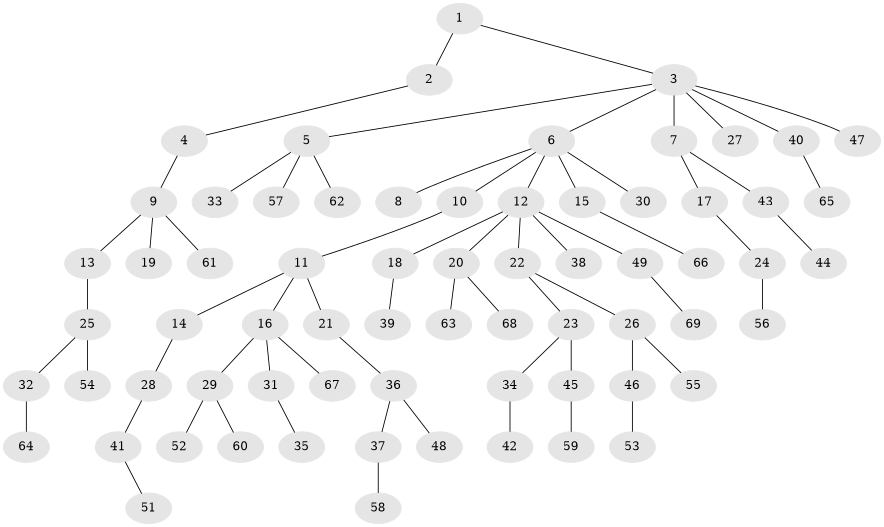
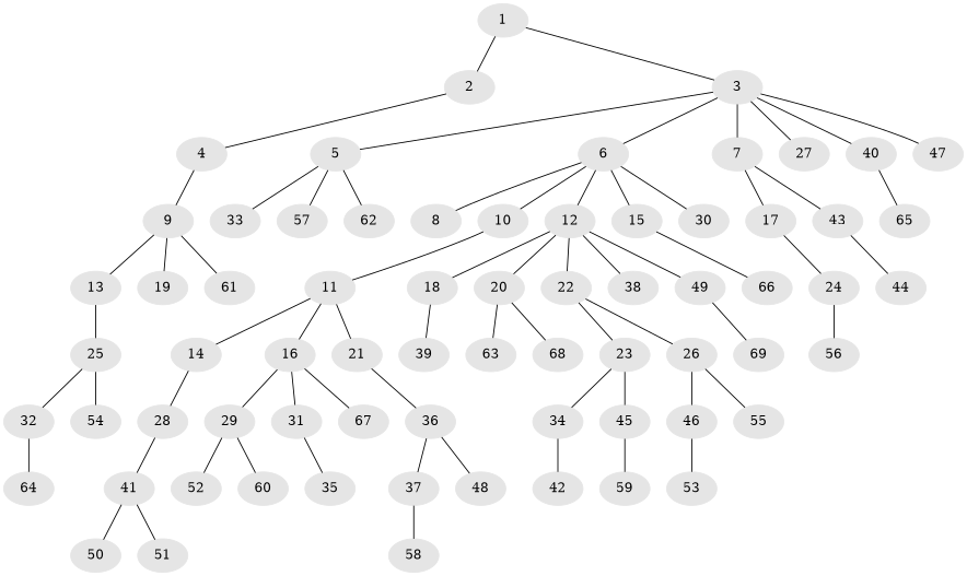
  graph {
    node [color=gray90 style=filled]
    1
    2
    3
    4
    5
    6
    7
    27
    40
    47
    9
    33
    57
    62
    8
    10
    12
    15
    30
    17
    43
    65
    13
    19
    61
    11
    18
    20
    22
    38
    49
    66
    24
    44
    25
    14
    16
    21
    28
    29
    31
    67
    36
    39
    63
    68
    23
    26
    69
    32
    54
    41
    52
    60
    35
    56
    37
    48
    34
    45
    46
    55
    42
    59
    64
    53
+   50
    51
    58
    1 -- 2
    1 -- 3
    2 -- 4
    3 -- 5
    3 -- 6
    3 -- 7
    3 -- 27
    3 -- 40
    3 -- 47
    4 -- 9
    5 -- 33
    5 -- 57
    5 -- 62
    6 -- 8
    6 -- 10
    6 -- 12
    6 -- 15
    6 -- 30
    7 -- 17
    7 -- 43
    40 -- 65
    9 -- 13
    9 -- 19
    9 -- 61
    10 -- 11
    12 -- 18
    12 -- 20
    12 -- 22
    12 -- 38
    12 -- 49
    15 -- 66
    17 -- 24
    43 -- 44
    13 -- 25
    11 -- 14
    11 -- 16
    11 -- 21
    18 -- 39
    20 -- 63
    20 -- 68
    22 -- 23
    22 -- 26
    49 -- 69
    24 -- 56
    25 -- 32
    25 -- 54
    14 -- 28
    16 -- 29
    16 -- 31
    16 -- 67
    21 -- 36
    28 -- 41
    29 -- 52
    29 -- 60
    31 -- 35
    36 -- 37
    36 -- 48
    23 -- 34
    23 -- 45
    26 -- 46
    26 -- 55
    32 -- 64
+   41 -- 50
    41 -- 51
    37 -- 58
    34 -- 42
    45 -- 59
    46 -- 53
  }
